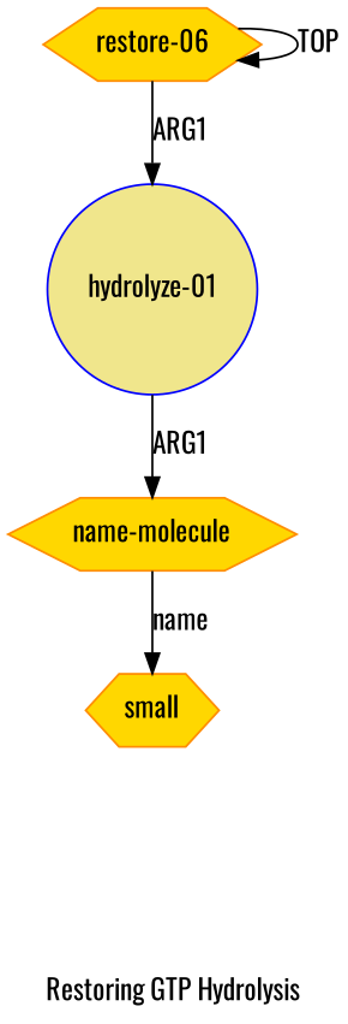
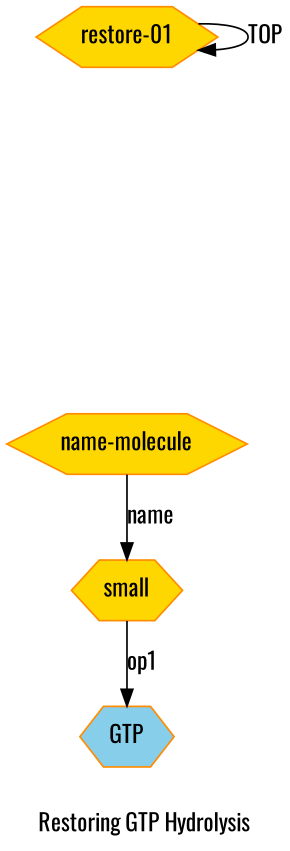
  digraph {
    fontname=Oswald
    label="Restoring GTP Hydrolysis"
    node [color=darkorange fillcolor=gold fontname=Oswald shape=hexagon style=filled]
    edge [color=black fontname=Oswald gold_label=ARG1 test_label=ARG1]
-   n1 [color=blue fillcolor=khaki gold_ind=1 gold_label="hydrolyze-01" label="hydrolyze-01" shape=circle test_ind=1 test_label="hydrolyze-01"]
    n2 [gold_ind=2 gold_label="small-molecule" label="name-molecule" test_ind=2 test_label="small-molecule"]
    n3 [gold_ind=3 gold_label=name label=small test_ind=3 test_label=name]
-   n5 [gold_ind=0 gold_label="restore-01" label="restore-06" test_ind=0 test_label="restore-01"]
-   n1 -> n2 [label=ARG1]
+   n4 [fillcolor=skyblue gold_ind=-1 gold_label=GTP label=GTP test_ind=-1 test_label=GTP]
+   n5 [gold_ind=0 gold_label="restore-01" label="restore-01" test_ind=0 test_label="restore-01"]
    n2 -> n3 [gold_label=name label=name test_label=name]
-   n5 -> n1 [label=ARG1]
+   n3 -> n4 [gold_label=op1 label=op1 test_label=op1]
    n5 -> n5 [gold_label=TOP label=TOP test_label=TOP]
  }
